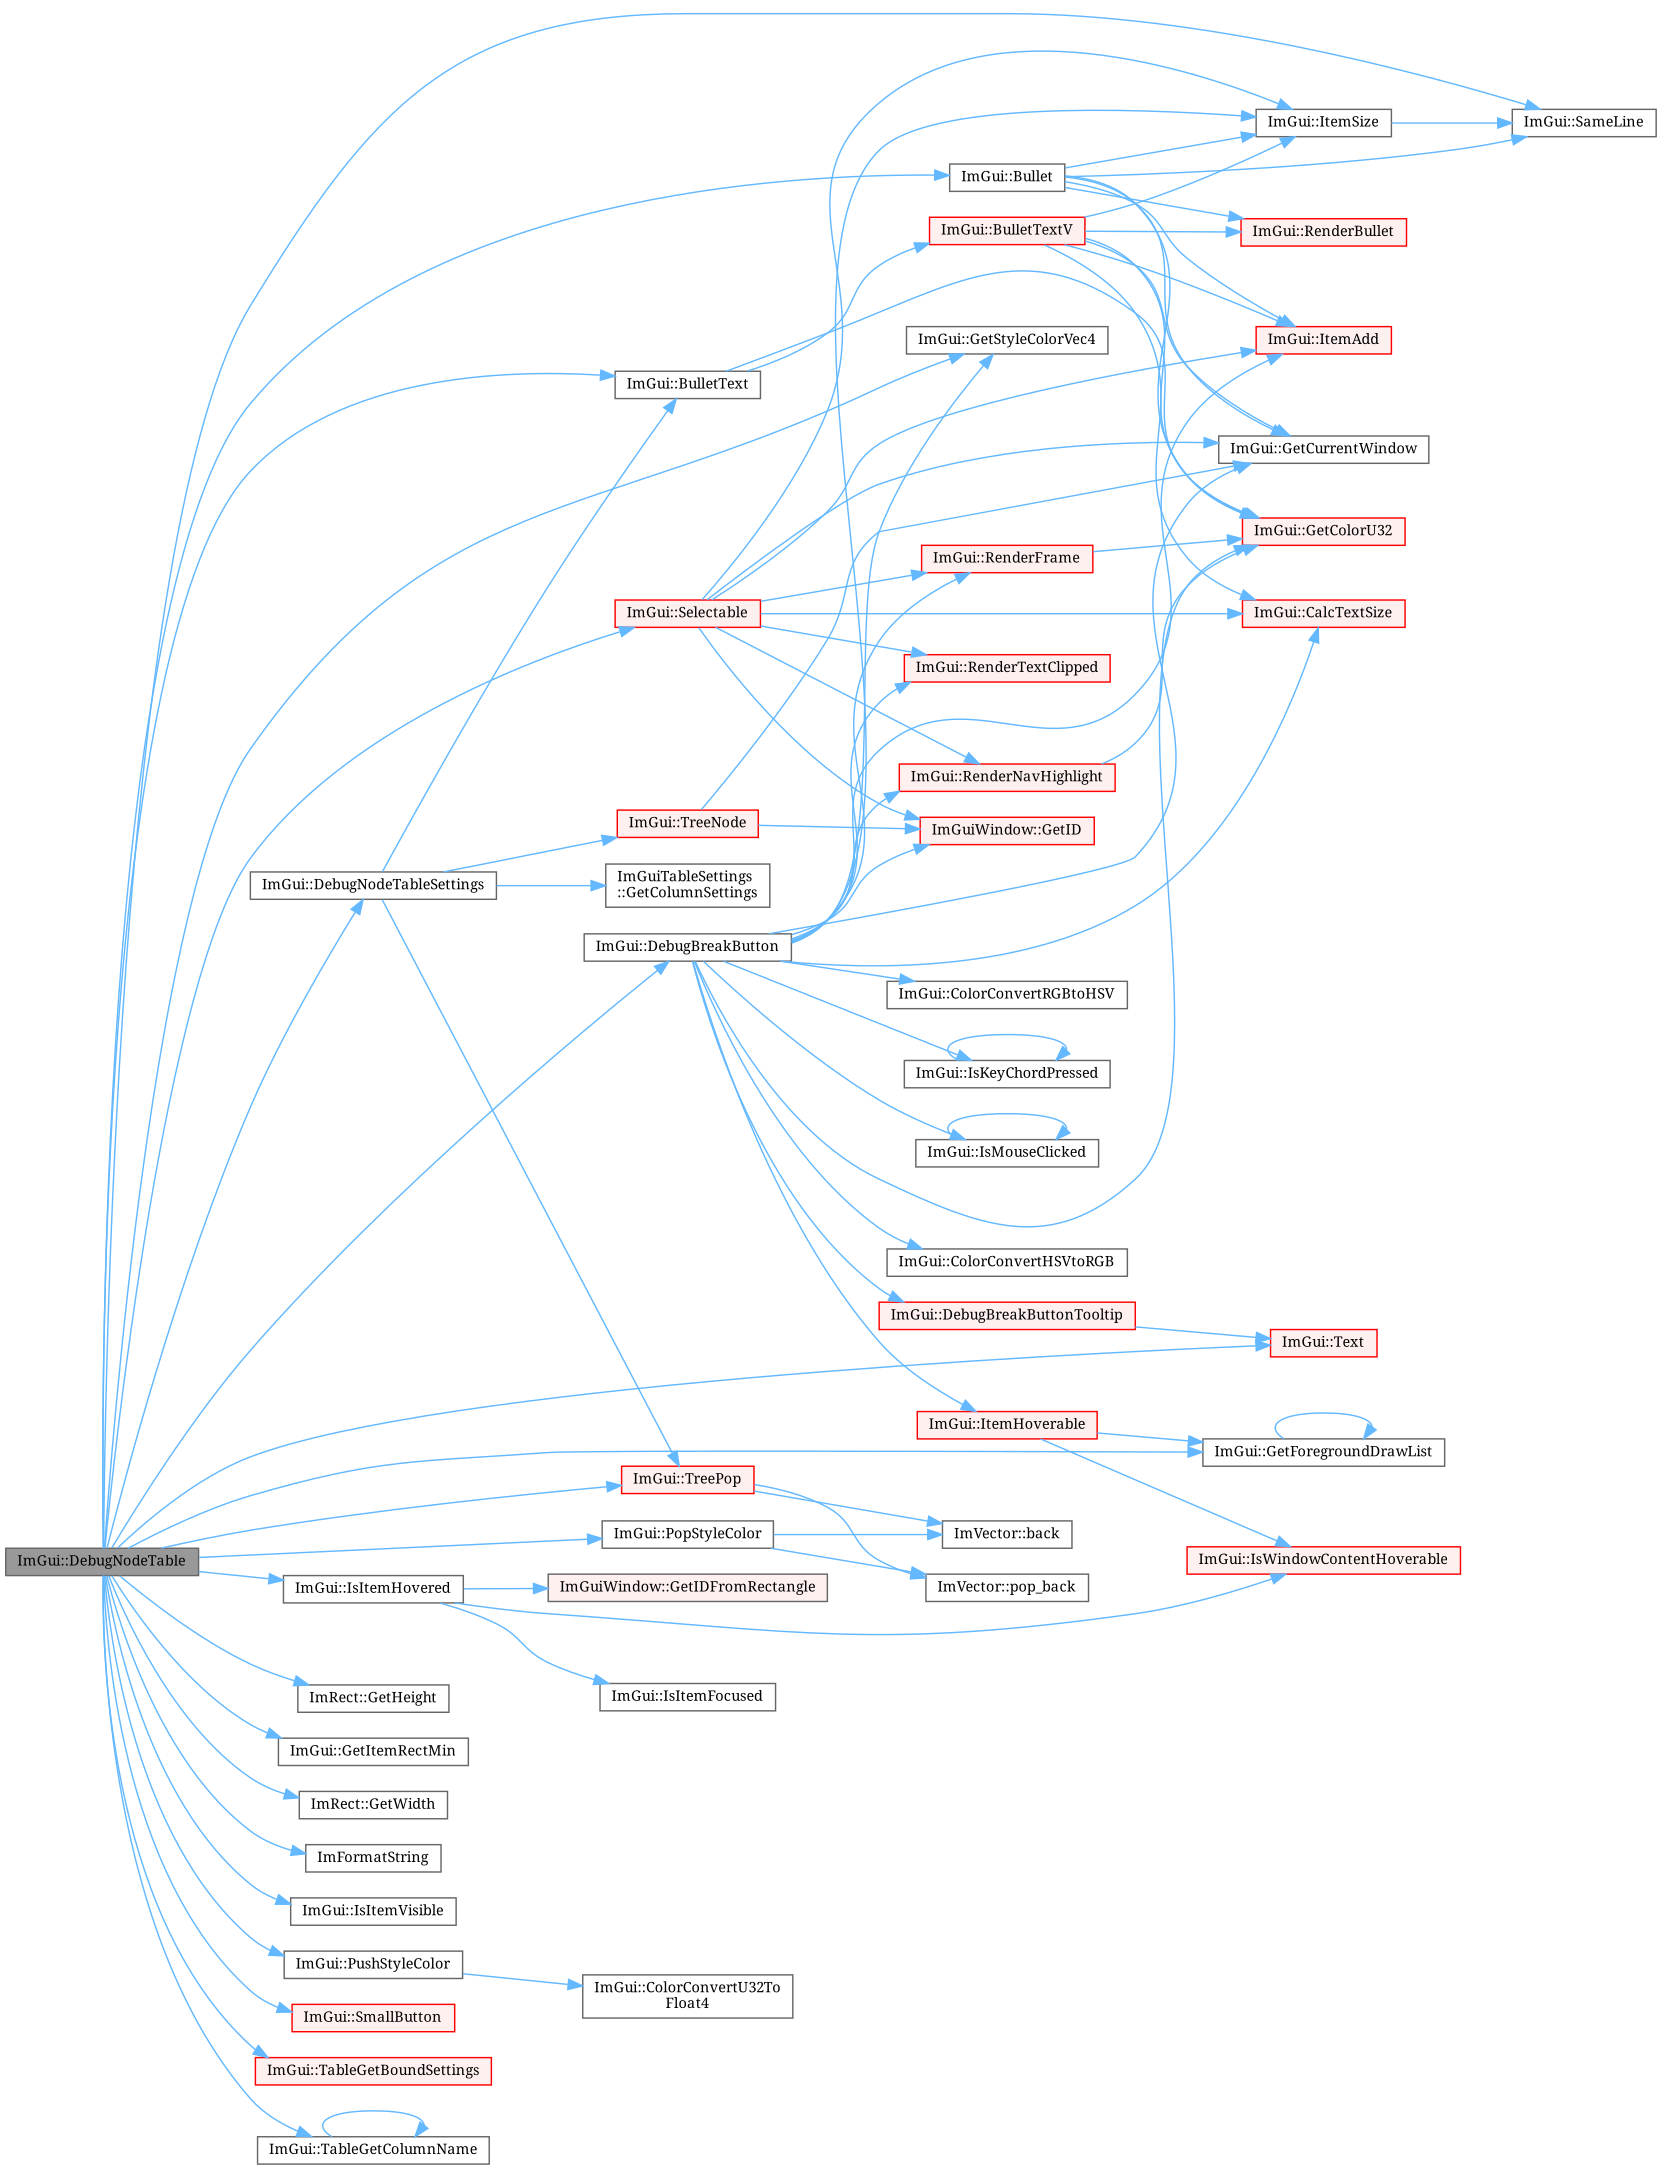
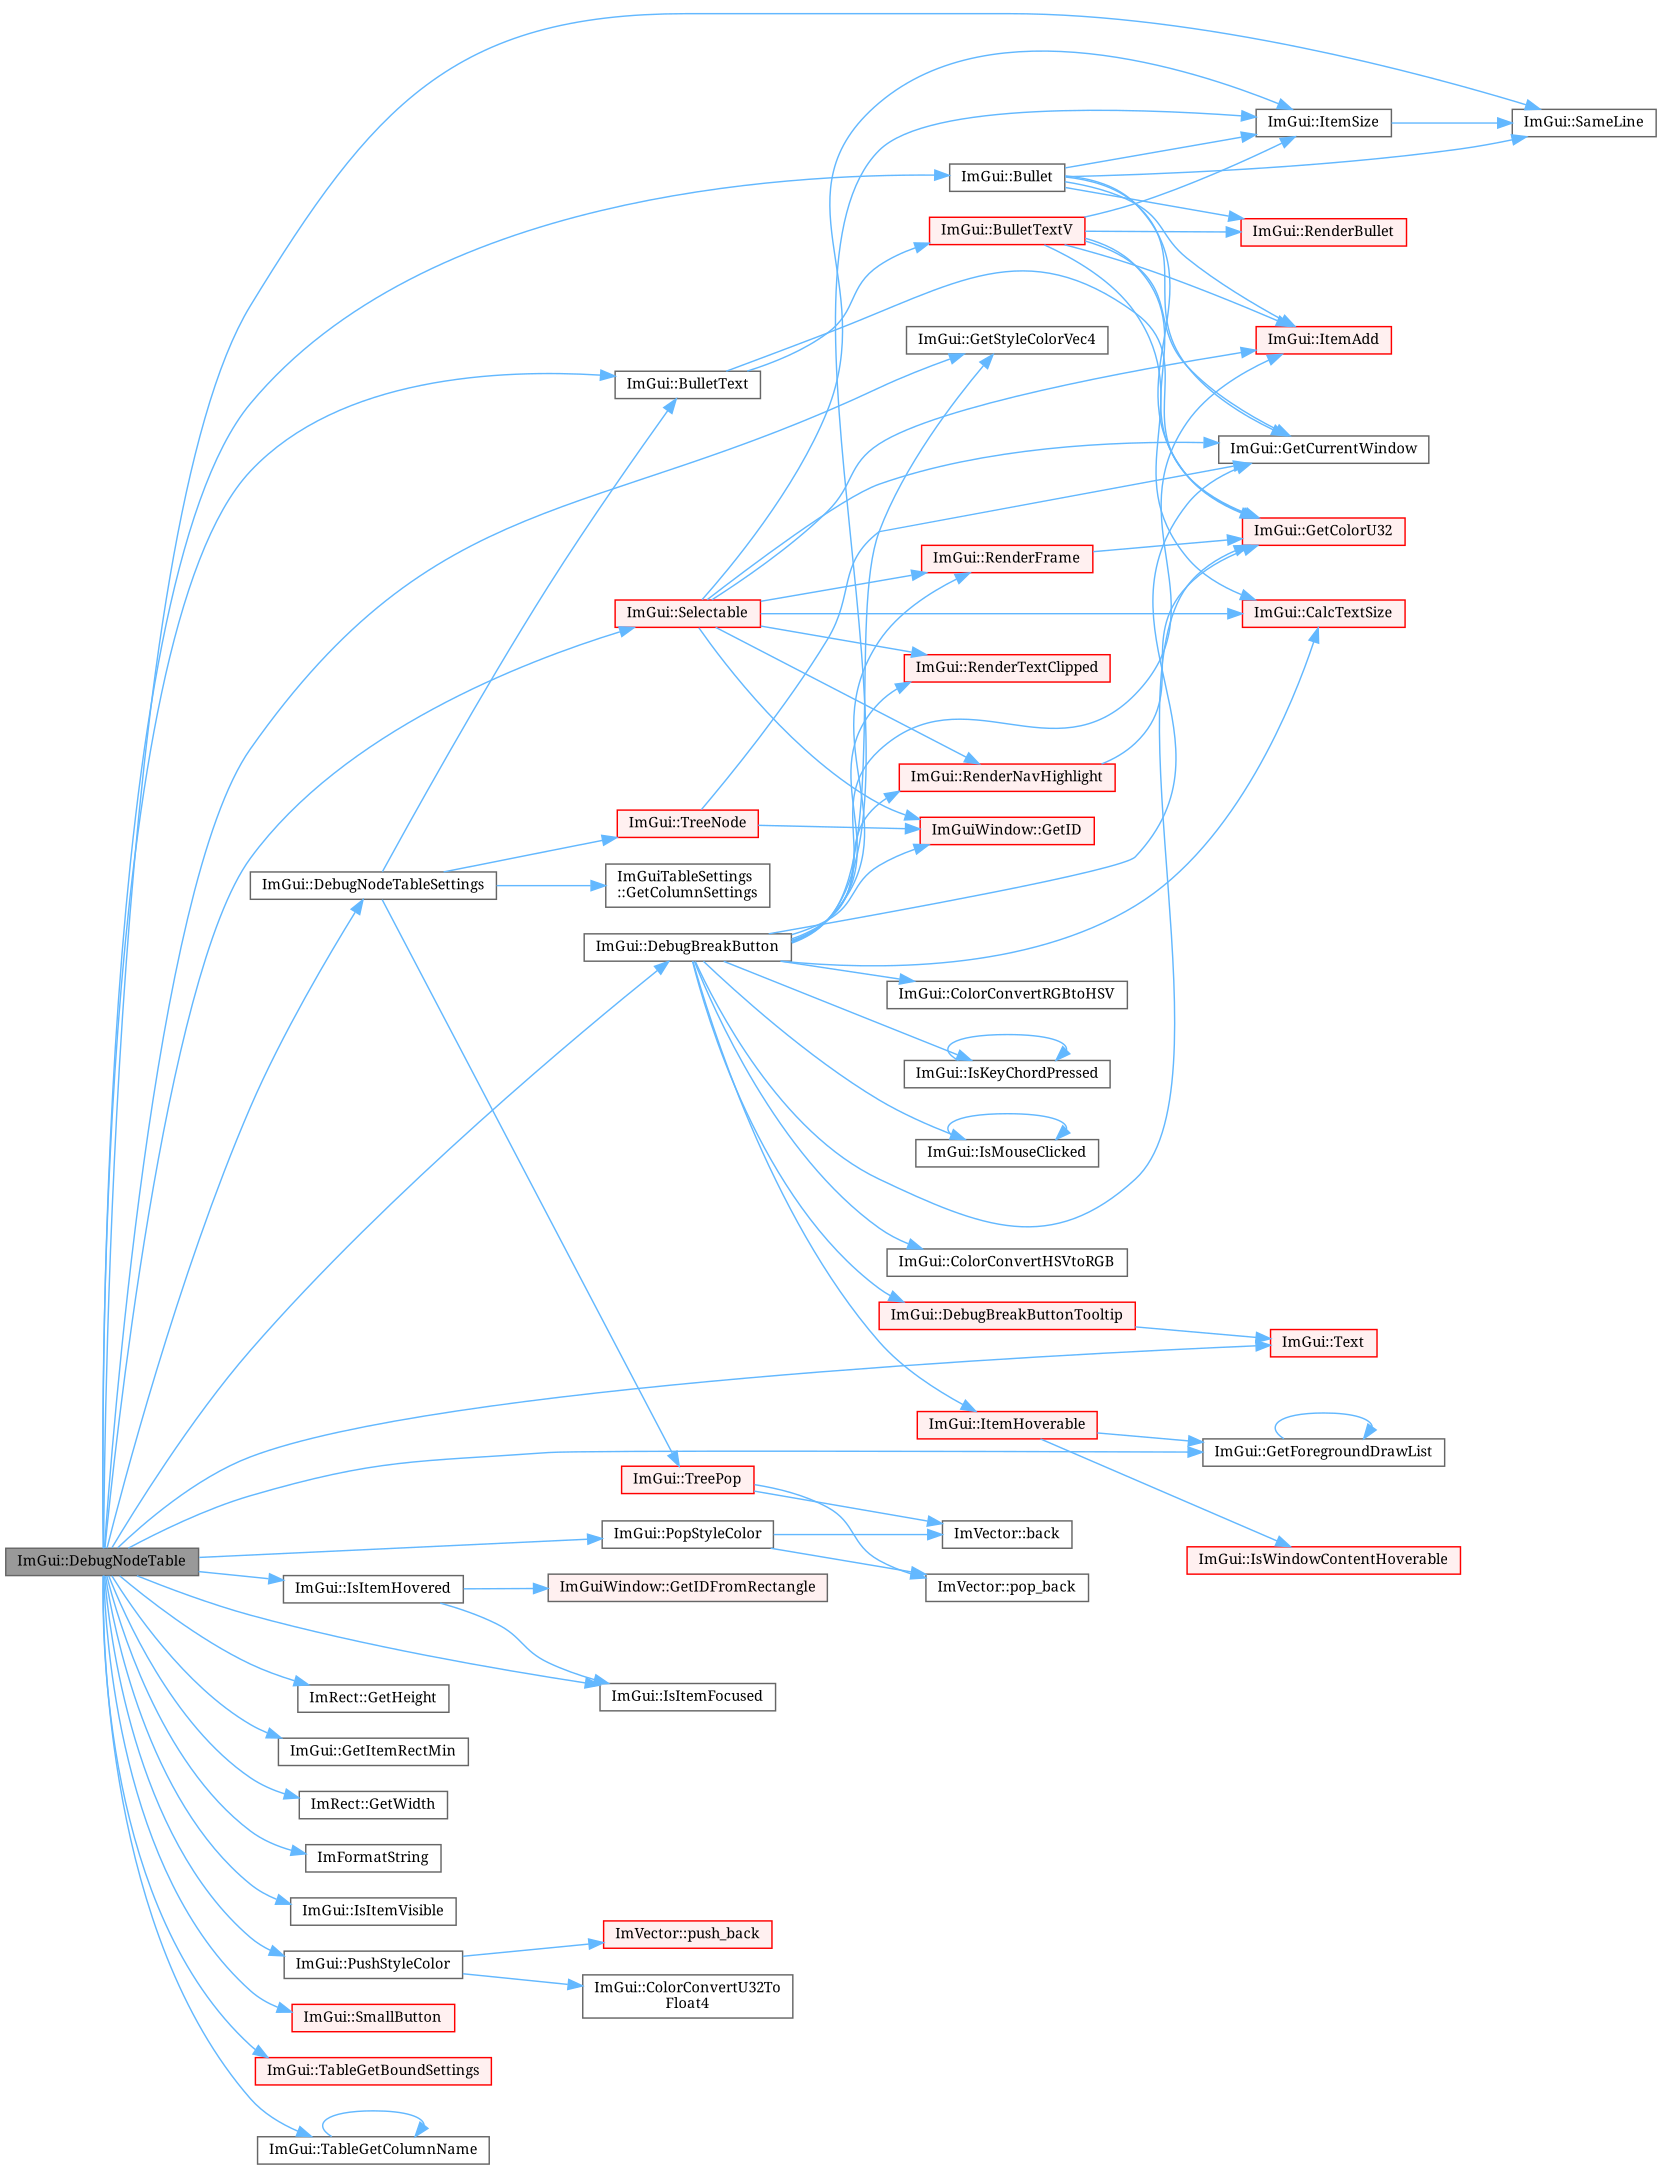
  digraph {
    fontname="Noto Serif"
    rankdir=LR
    node [color=grey40 fillcolor=white fontname="Noto Serif" fontsize=10 shape=box style=filled]
    edge [color=steelblue1 fontname="Noto Serif" fontsize=10 labelfontname=Helvetica labelfontsize=10 style=solid]
    n1 [color=gray40 fillcolor=grey60 fontcolor=black height=0.2 label="ImGui::DebugNodeTable" width=0.4]
    n2 [height=0.2 label="ImGui::Bullet" width=0.4]
    n3 [height=0.2 label="ImGui::SameLine" width=0.4]
    n4 [height=0.2 label="ImGui::BulletText" width=0.4]
    n5 [height=0.2 label="ImGui::DebugBreakButton" width=0.4]
    n6 [color=red fillcolor="#FFF0F0" height=0.2 label="ImGui::Text" width=0.4]
    n7 [height=0.2 label="ImGui::GetStyleColorVec4" width=0.4]
    n8 [height=0.2 label="ImGui::GetForegroundDrawList" width=0.4]
    n9 [height=0.2 label="ImGui::DebugNodeTableSettings" width=0.4]
    n10 [color=red fillcolor="#FFF0F0" height=0.2 label="ImGui::TreePop" width=0.4]
    n11 [height=0.2 label="ImRect::GetHeight" width=0.4]
    n12 [height=0.2 label="ImGui::GetItemRectMin" width=0.4]
    n13 [height=0.2 label="ImRect::GetWidth" width=0.4]
    n14 [height=0.2 label=ImFormatString width=0.4]
    n15 [height=0.2 label="ImGui::IsItemHovered" width=0.4]
    n16 [height=0.2 label="ImGui::IsItemVisible" width=0.4]
    n17 [height=0.2 label="ImGui::PopStyleColor" width=0.4]
    n18 [height=0.2 label="ImGui::PushStyleColor" width=0.4]
    n19 [color=red fillcolor="#FFF0F0" height=0.2 label="ImGui::Selectable" width=0.4]
    n20 [color=red fillcolor="#FFF0F0" height=0.2 label="ImGui::SmallButton" width=0.4]
    n21 [color=red fillcolor="#FFF0F0" height=0.2 label="ImGui::TableGetBoundSettings" width=0.4]
    n22 [height=0.2 label="ImGui::TableGetColumnName" width=0.4]
    n23 [color=red fillcolor="#FFF0F0" height=0.2 label="ImGui::GetColorU32" width=0.4]
    n24 [height=0.2 label="ImGui::GetCurrentWindow" width=0.4]
    n25 [color=red fillcolor="#FFF0F0" height=0.2 label="ImGui::ItemAdd" width=0.4]
    n26 [height=0.2 label="ImGui::ItemSize" width=0.4]
    n27 [color=red fillcolor="#FFF0F0" height=0.2 label="ImGui::RenderBullet" width=0.4]
    n28 [color=red fillcolor="#FFF0F0" height=0.2 label="ImGui::BulletTextV" width=0.4]
    n29 [color=red fillcolor="#FFF0F0" height=0.2 label="ImGui::CalcTextSize" width=0.4]
    n30 [height=0.2 label="ImGui::ColorConvertHSVtoRGB" width=0.4]
    n31 [height=0.2 label="ImGui::ColorConvertRGBtoHSV" width=0.4]
    n32 [color=red fillcolor="#FFF0F0" height=0.2 label="ImGui::DebugBreakButtonTooltip" width=0.4]
    n33 [color=red fillcolor="#FFF0F0" height=0.2 label="ImGuiWindow::GetID" width=0.4]
    n34 [height=0.2 label="ImGui::IsKeyChordPressed" width=0.4]
    n35 [height=0.2 label="ImGui::IsMouseClicked" width=0.4]
    n36 [color=red fillcolor="#FFF0F0" height=0.2 label="ImGui::ItemHoverable" width=0.4]
    n37 [color=red fillcolor="#FFF0F0" height=0.2 label="ImGui::RenderFrame" width=0.4]
    n38 [color=red fillcolor="#FFF0F0" height=0.2 label="ImGui::RenderNavHighlight" width=0.4]
    n39 [color=red fillcolor="#FFF0F0" height=0.2 label="ImGui::RenderTextClipped" width=0.4]
    n40 [color=red fillcolor="#FFF0F0" height=0.2 label="ImGui::TreeNode" width=0.4]
    n41 [height=0.2 label="ImGuiTableSettings\l::GetColumnSettings" width=0.4]
    n42 [height=0.2 label="ImVector::back" width=0.4]
    n43 [height=0.2 label="ImVector::pop_back" width=0.4]
    n44 [color=red fillcolor="#FFF0F0" height=0.2 label="ImGui::IsWindowContentHoverable" width=0.4]
    n45 [fillcolor="#FFF0F0" height=0.2 label="ImGuiWindow::GetIDFromRectangle" width=0.4]
    n46 [height=0.2 label="ImGui::IsItemFocused" width=0.4]
    n47 [height=0.2 label="ImGui::ColorConvertU32To\lFloat4" width=0.4]
+   n48 [color=red fillcolor="#FFF0F0" height=0.2 label="ImVector::push_back" width=0.4]
    n1 -> n2
    n1 -> n3
    n1 -> n4
    n1 -> n5
    n1 -> n6
    n1 -> n7
    n1 -> n8
    n1 -> n9
-   n1 -> n10
+   n1 -> n46
    n1 -> n11
    n1 -> n12
    n1 -> n13
    n1 -> n14
    n1 -> n15
    n1 -> n16
    n1 -> n17
    n1 -> n18
    n1 -> n19
    n1 -> n20
    n1 -> n21
    n1 -> n22
    n2 -> n3
    n2 -> n23
    n2 -> n24
    n2 -> n25
    n2 -> n26
    n2 -> n27
    n4 -> n23
    n4 -> n28
    n5 -> n7
    n5 -> n23
    n5 -> n24
    n5 -> n25
    n5 -> n26
    n5 -> n29
    n5 -> n30
    n5 -> n31
    n5 -> n32
    n5 -> n33
    n5 -> n34
    n5 -> n35
    n5 -> n36
    n5 -> n37
    n5 -> n38
    n5 -> n39
    n8 -> n8
    n9 -> n4
    n9 -> n10
    n9 -> n40
    n9 -> n41
    n10 -> n42
    n10 -> n43
-   n15 -> n44
    n15 -> n45
    n15 -> n46
    n17 -> n42
    n17 -> n43
    n18 -> n47
+   n18 -> n48
    n19 -> n24
    n19 -> n25
    n19 -> n26
    n19 -> n29
    n19 -> n33
    n19 -> n37
    n19 -> n38
    n19 -> n39
    n22 -> n22
    n26 -> n3
    n28 -> n23
    n28 -> n24
    n28 -> n25
    n28 -> n26
    n28 -> n27
    n28 -> n29
    n32 -> n6
    n34 -> n34
    n35 -> n35
    n36 -> n8
    n36 -> n44
    n37 -> n23
    n38 -> n23
    n40 -> n24
    n40 -> n33
  }
